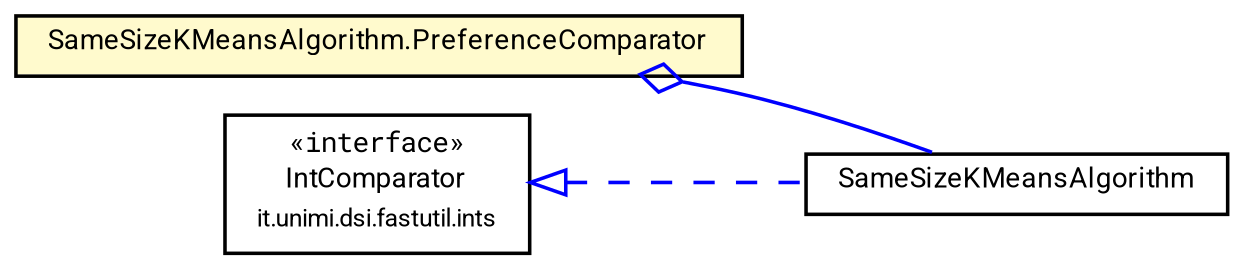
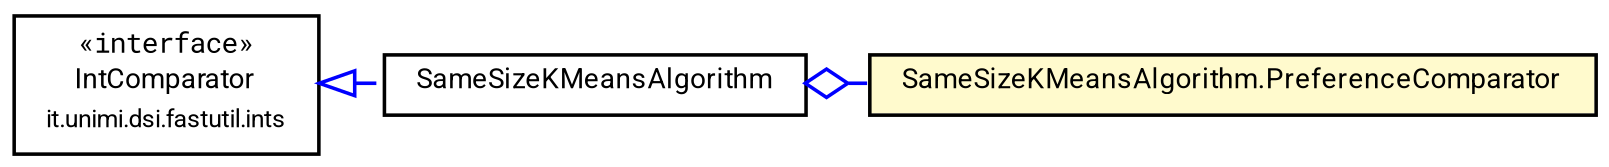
  digraph {
    fontname="Roboto Mono"
    nodesep=0.15
    rankdir=LR
    ranksep=0.25
    node [fontcolor=black fontname="Roboto Mono" fontsize=8 margin=0 shape=plaintext]
    edge [color=blue dir=back fontname="Roboto Mono" fontsize=7 labelfontname=Roboto labelfontsize=7]
    n1 [height=0 label=<<table title="tutorial.clustering.SameSizeKMeansAlgorithm" border="0" cellborder="1" cellspacing="0" cellpadding="2" href="SameSizeKMeansAlgorithm.html" target="_parent"> 		<tr><td><table border="0" cellspacing="0" cellpadding="1"> 		<tr><td align="center" balign="center"> <font face="Roboto">SameSizeKMeansAlgorithm</font> </td></tr> 		</table></td></tr> 		</table>> width=0]
    n2 [height=0 label=<<table title="tutorial.clustering.SameSizeKMeansAlgorithm.PreferenceComparator" border="0" cellborder="1" cellspacing="0" cellpadding="2" bgcolor="lemonChiffon" href="SameSizeKMeansAlgorithm.PreferenceComparator.html" target="_parent"> 		<tr><td><table border="0" cellspacing="0" cellpadding="1"> 		<tr><td align="center" balign="center"> <font face="Roboto">SameSizeKMeansAlgorithm.PreferenceComparator</font> </td></tr> 		</table></td></tr> 		</table>> width=0]
    n3 [height=0 label=<<table title="it.unimi.dsi.fastutil.ints.IntComparator" border="0" cellborder="1" cellspacing="0" cellpadding="2" href="http://docs.oracle.com/javase/7/docs/api/it/unimi/dsi/fastutil/ints/IntComparator.html" target="_parent"> 		<tr><td><table border="0" cellspacing="0" cellpadding="1"> 		<tr><td align="center" balign="center"> &#171;interface&#187; </td></tr> 		<tr><td align="center" balign="center"> <font face="Roboto">IntComparator</font> </td></tr> 		<tr><td align="center" balign="center"> <font face="Roboto" point-size="7.0">it.unimi.dsi.fastutil.ints</font> </td></tr> 		</table></td></tr> 		</table>> width=0]
-   n2 -> n1 [arrowhead=none arrowtail=ediamond weight=4]
+   n1 -> n2 [arrowhead=none arrowtail=ediamond weight=4]
    n3 -> n1 [arrowtail=empty style=dashed weight=9]
  }
